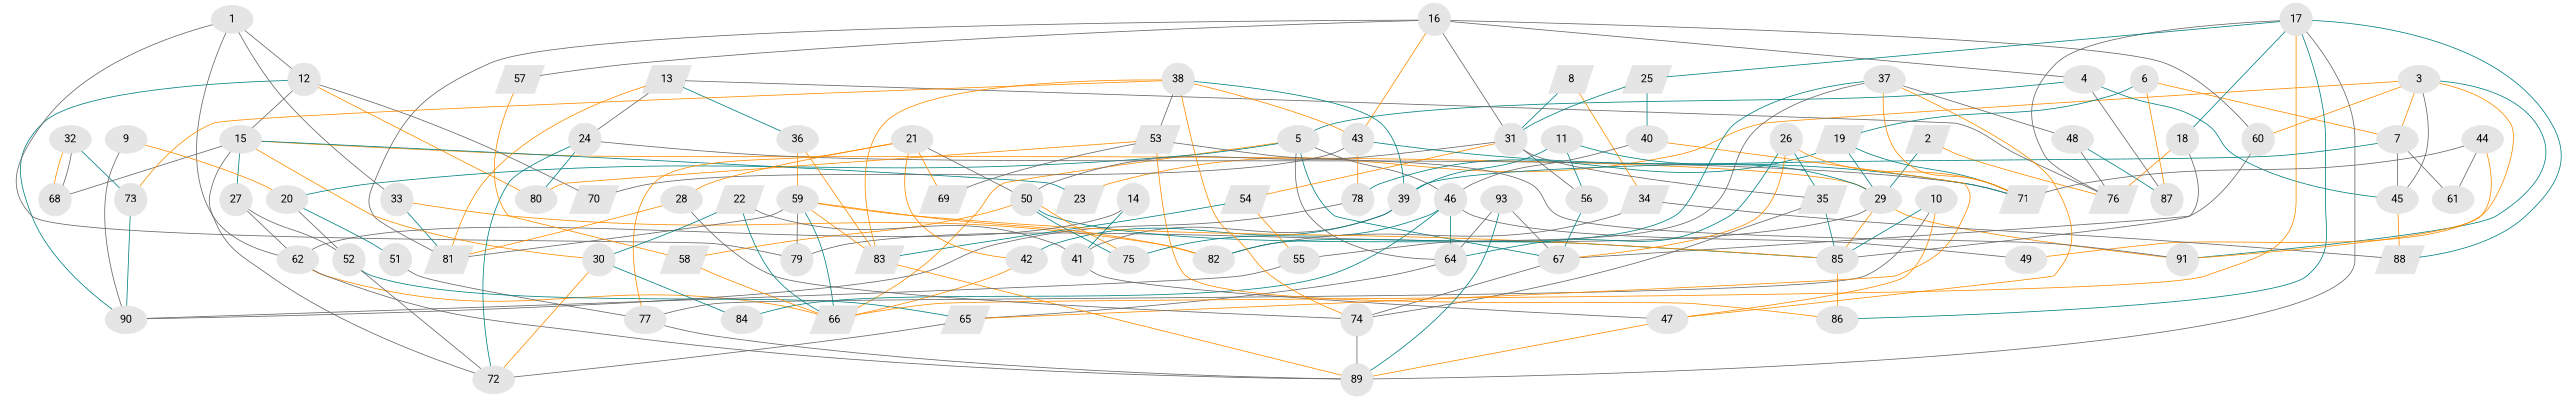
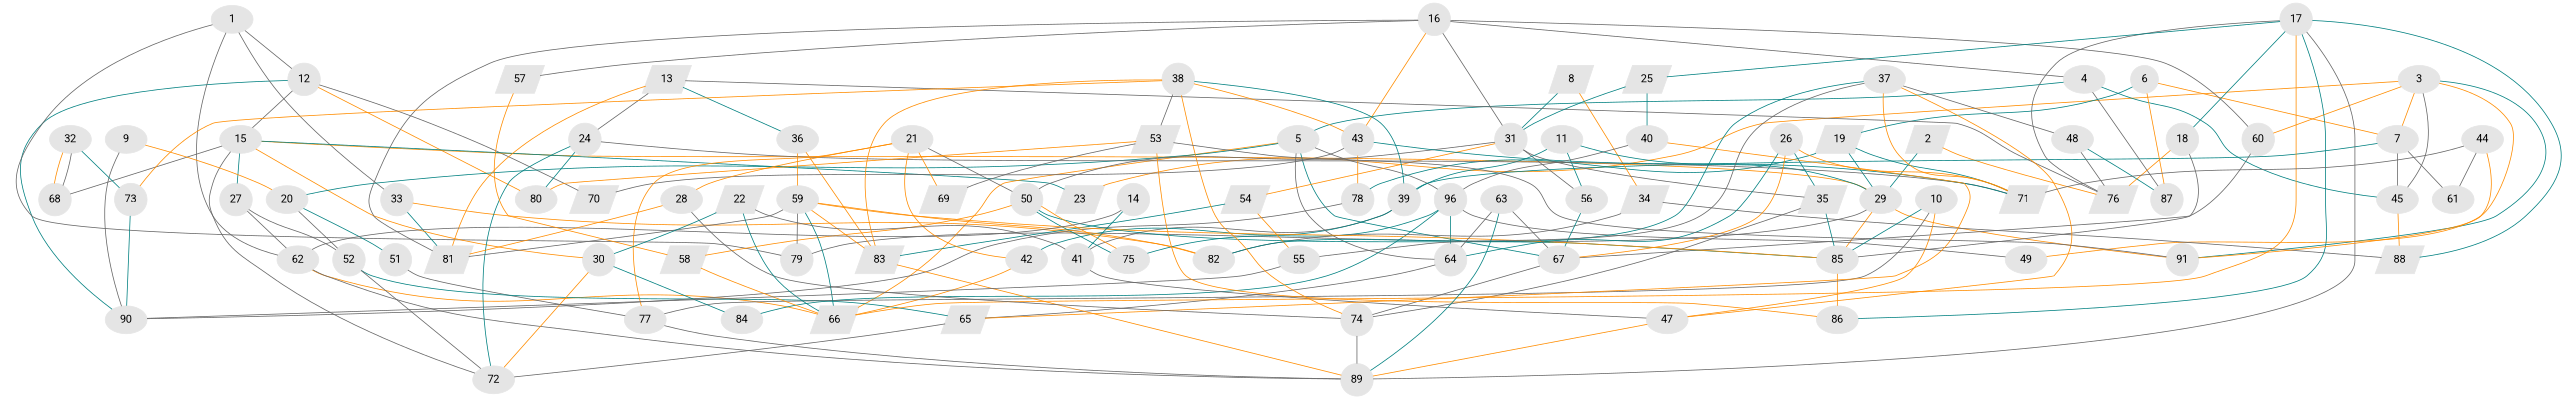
  graph {
    fontname=Roboto
    node [color=gray90 fontname=Roboto shape=ellipse style=filled]
    edge [color=gray40 fontname=Roboto]
    12 [shape=circle]
    1
    33 [shape=circle]
    62
    79 [shape=circle]
    90
    15
    70 [shape=parallelogram]
    80
    81 [shape=parallelogram]
    82
    66 [shape=parallelogram]
    89 [shape=circle]
    2 [shape=parallelogram]
    29
    76 [shape=parallelogram]
    91 [shape=circle]
    85
    3
    7
    23 [shape=parallelogram]
    45
    49
    60 [shape=circle]
    39 [shape=circle]
    61
    88 [shape=parallelogram]
    67
    4
    5
    87 [shape=circle]
    20
-   46 [shape=circle]
+   46 [shape=circle label=96]
    64 [shape=circle]
    51 [shape=circle]
    52 [shape=circle]
    84
    75
    65 [shape=parallelogram]
    74 [shape=circle]
    6 [shape=circle]
    19 [shape=parallelogram]
    71 [shape=parallelogram]
    78 [shape=circle]
    41 [shape=circle]
    42
    8 [shape=parallelogram]
    31 [shape=circle]
    34 [shape=parallelogram]
    56
    50 [shape=circle]
    35 [shape=parallelogram]
    54 [shape=parallelogram]
    9
    10
    47
    77
    86
    11
    27 [shape=circle]
    30 [shape=circle]
    68 [shape=circle]
    72
    13 [shape=parallelogram]
    24 [shape=circle]
    36
    59
    83 [shape=parallelogram]
    14 [shape=circle]
    16 [shape=circle]
    43 [shape=circle]
    57 [shape=parallelogram]
    48
    58 [shape=parallelogram]
    17 [shape=circle]
    18 [shape=circle]
    25 [shape=parallelogram]
    40
    21
    28
    69 [shape=parallelogram]
    22 [shape=parallelogram]
    26 [shape=circle]
    55
    32
    73 [shape=circle]
    37
    38 [shape=circle]
    53 [shape=parallelogram]
    44
-   63 [label=93]
+   63
    12 -- 90 [color=teal]
    12 -- 15
    12 -- 70
    12 -- 80 [color=darkorange]
    1 -- 12
    1 -- 33
    1 -- 62
    1 -- 79
    33 -- 81 [color=teal]
    33 -- 82 [color=darkorange]
    62 -- 66 [color=darkorange]
    62 -- 89
    15 -- 29 [color=darkorange]
    15 -- 23 [color=teal]
    15 -- 27 [color=teal]
    15 -- 30 [color=darkorange]
    15 -- 68
    15 -- 72
    2 -- 29 [color=teal]
    2 -- 76 [color=darkorange]
    29 -- 79
    29 -- 91 [color=darkorange]
    29 -- 85 [color=darkorange]
    85 -- 86 [color=darkorange]
    3 -- 91 [color=teal]
    3 -- 7 [color=darkorange]
    3 -- 23 [color=darkorange]
    3 -- 45
    3 -- 49 [color=darkorange]
    3 -- 60 [color=darkorange]
    7 -- 45
    7 -- 39 [color=teal]
    7 -- 61
    45 -- 88 [color=darkorange]
    60 -- 67
    39 -- 41
    39 -- 42 [color=teal]
    67 -- 74
    4 -- 45 [color=teal]
    4 -- 5 [color=teal]
    4 -- 87
    5 -- 66 [color=darkorange]
    5 -- 67 [color=teal]
    5 -- 20 [color=teal]
    5 -- 46
    5 -- 64
    20 -- 51 [color=teal]
    20 -- 52
    46 -- 49
    46 -- 64 [color=teal]
    46 -- 84 [color=teal]
    46 -- 75 [color=teal]
    64 -- 65
    51 -- 77
    52 -- 65 [color=teal]
    52 -- 72
    65 -- 72
    74 -- 89
    6 -- 7 [color=darkorange]
    6 -- 87 [color=darkorange]
    6 -- 19 [color=teal]
    19 -- 29 [color=teal]
    19 -- 71 [color=teal]
    19 -- 78 [color=teal]
    78 -- 90
    41 -- 47
    42 -- 66 [color=darkorange]
    8 -- 31 [color=teal]
    8 -- 34 [color=darkorange]
    31 -- 56
    31 -- 50
    31 -- 35
    31 -- 54 [color=darkorange]
    34 -- 82
    34 -- 88
    56 -- 67 [color=teal]
    50 -- 85 [color=teal]
    50 -- 75 [color=teal]
    50 -- 75 [color=darkorange]
    50 -- 58 [color=darkorange]
    35 -- 85 [color=teal]
    35 -- 74
    54 -- 83 [color=teal]
    54 -- 55 [color=darkorange]
    9 -- 90
    9 -- 20 [color=darkorange]
    10 -- 85 [color=teal]
    10 -- 47 [color=darkorange]
    10 -- 77
    47 -- 89 [color=darkorange]
    77 -- 89
    11 -- 29 [color=teal]
    11 -- 39 [color=teal]
    11 -- 56 [color=teal]
    27 -- 62
    27 -- 52
    30 -- 84 [color=teal]
    30 -- 72 [color=darkorange]
    13 -- 81 [color=darkorange]
    13 -- 76
    13 -- 24
    13 -- 36 [color=teal]
    24 -- 80 [color=teal]
    24 -- 71
    24 -- 72 [color=teal]
    36 -- 59 [color=darkorange]
    36 -- 83 [color=darkorange]
    59 -- 79
    59 -- 81
    59 -- 82 [color=darkorange]
    59 -- 66 [color=teal]
    59 -- 85 [color=darkorange]
    59 -- 83 [color=darkorange]
    83 -- 89 [color=darkorange]
    14 -- 62
    14 -- 41 [color=teal]
    16 -- 81
    16 -- 60
    16 -- 4
    16 -- 31
    16 -- 43 [color=darkorange]
    16 -- 57
    43 -- 70
    43 -- 71 [color=teal]
    43 -- 78 [color=darkorange]
    57 -- 58 [color=darkorange]
    48 -- 76
    48 -- 87 [color=teal]
    58 -- 66 [color=darkorange]
    17 -- 66 [color=darkorange]
    17 -- 89
    17 -- 76
    17 -- 88 [color=teal]
    17 -- 86 [color=teal]
    17 -- 18 [color=teal]
    17 -- 25 [color=teal]
    18 -- 76 [color=darkorange]
    18 -- 85
    25 -- 31 [color=teal]
    25 -- 40 [color=teal]
    40 -- 46
    40 -- 65 [color=darkorange]
    21 -- 42 [color=darkorange]
    21 -- 50
    21 -- 77 [color=darkorange]
    21 -- 28 [color=darkorange]
    21 -- 69 [color=darkorange]
    28 -- 81 [color=darkorange]
    28 -- 74
    22 -- 66 [color=teal]
    22 -- 41
    22 -- 30 [color=teal]
    26 -- 67 [color=darkorange]
    26 -- 64 [color=teal]
    26 -- 71 [color=darkorange]
    26 -- 35 [color=teal]
    55 -- 90
    32 -- 68 [color=darkorange]
    32 -- 68
    32 -- 73 [color=teal]
    73 -- 90 [color=teal]
    37 -- 82 [color=teal]
    37 -- 71 [color=darkorange]
    37 -- 47 [color=darkorange]
    37 -- 48
    37 -- 55
    38 -- 39 [color=teal]
    38 -- 74 [color=darkorange]
    38 -- 83 [color=darkorange]
    38 -- 43 [color=darkorange]
    38 -- 73 [color=darkorange]
    38 -- 53
    53 -- 80 [color=darkorange]
    53 -- 91
    53 -- 86 [color=darkorange]
    53 -- 69
    44 -- 91 [color=darkorange]
    44 -- 61
    44 -- 71
    63 -- 89 [color=teal]
    63 -- 67
    63 -- 64
  }
